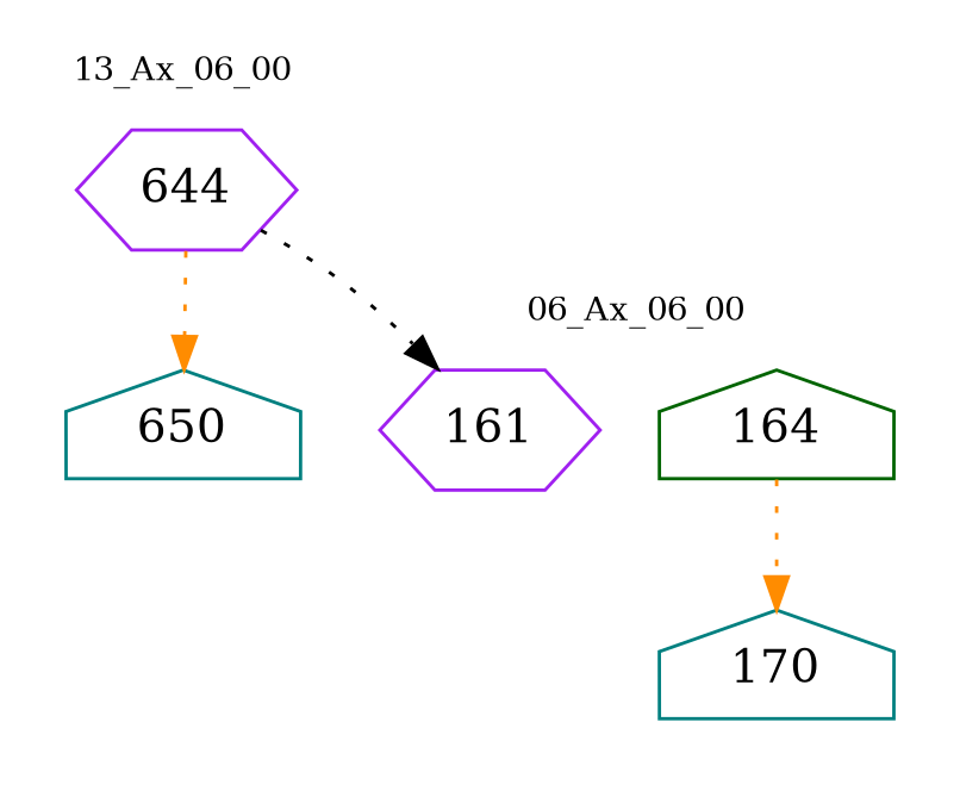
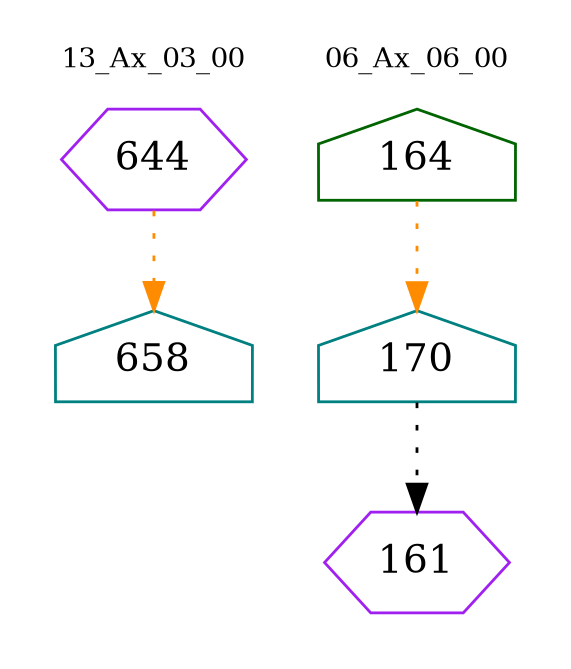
  digraph {
    node [color=purple shape=house]
    edge [color=darkorange style=dotted]
    n1 [label=644 shape=hexagon]
-   n2 [color=teal label=650]
+   n2 [color=teal label=658]
    n3 [color=darkgreen label=164]
    n4 [color=teal label=170]
    n5 [label=161 shape=hexagon]
    subgraph cluster_1 {
      color=white
      fontsize=10
-     label="13_Ax_06_00"
+     label="13_Ax_03_00"
      n1
      n2
    }
    subgraph cluster_2 {
      color=white
      fontsize=10
      label="06_Ax_06_00"
      n3
      n4
      n5
    }
    n1 -> n2
    n3 -> n4
-   n1 -> n5 [color=black]
+   n4 -> n5 [color=black]
  }
